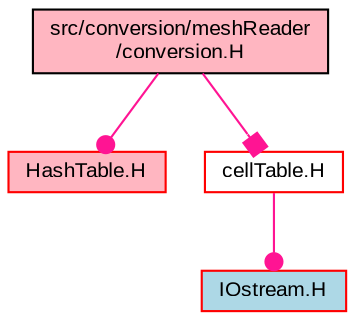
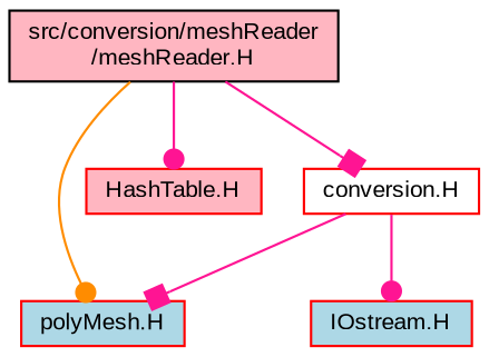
  digraph {
    fontname="Liberation Sans"
    node [color=red fillcolor=lightpink fontname="Liberation Sans" fontsize=10 shape=record style=filled]
    edge [arrowhead=dot color=deeppink fontname="Liberation Sans" fontsize=10 labelfontname=Helvetica labelfontsize=10 style=solid]
-   n1 [color=black fontcolor=black height=0.2 label="src/conversion/meshReader\l/conversion.H" width=0.4]
+   n1 [color=black fontcolor=black height=0.2 label="src/conversion/meshReader\l/meshReader.H" width=0.4]
+   n2 [fillcolor=lightblue height=0.2 label="polyMesh.H" width=0.4]
    n3 [height=0.2 label="HashTable.H" width=0.4]
-   n4 [fillcolor=white height=0.2 label="cellTable.H" width=0.4]
+   n4 [fillcolor=white height=0.2 label="conversion.H" width=0.4]
    n5 [fillcolor=lightblue height=0.2 label="IOstream.H" width=0.4]
+   n1 -> n2 [color=darkorange]
    n1 -> n3
    n1 -> n4 [arrowhead=box]
+   n4 -> n2 [arrowhead=box]
    n4 -> n5
  }
